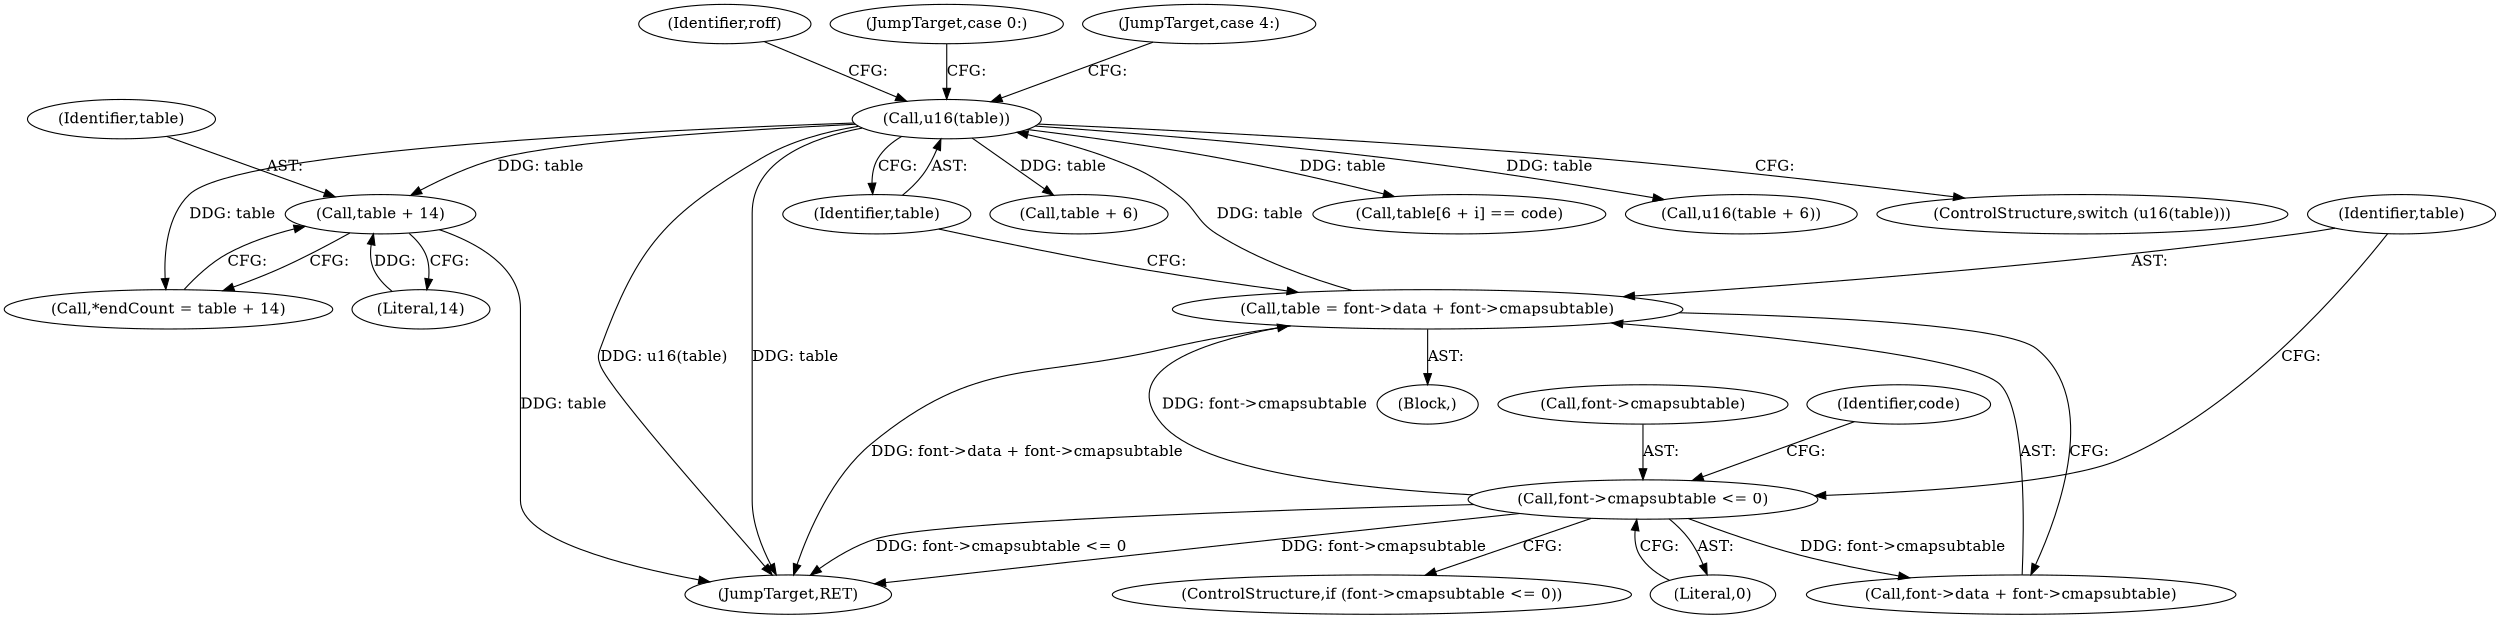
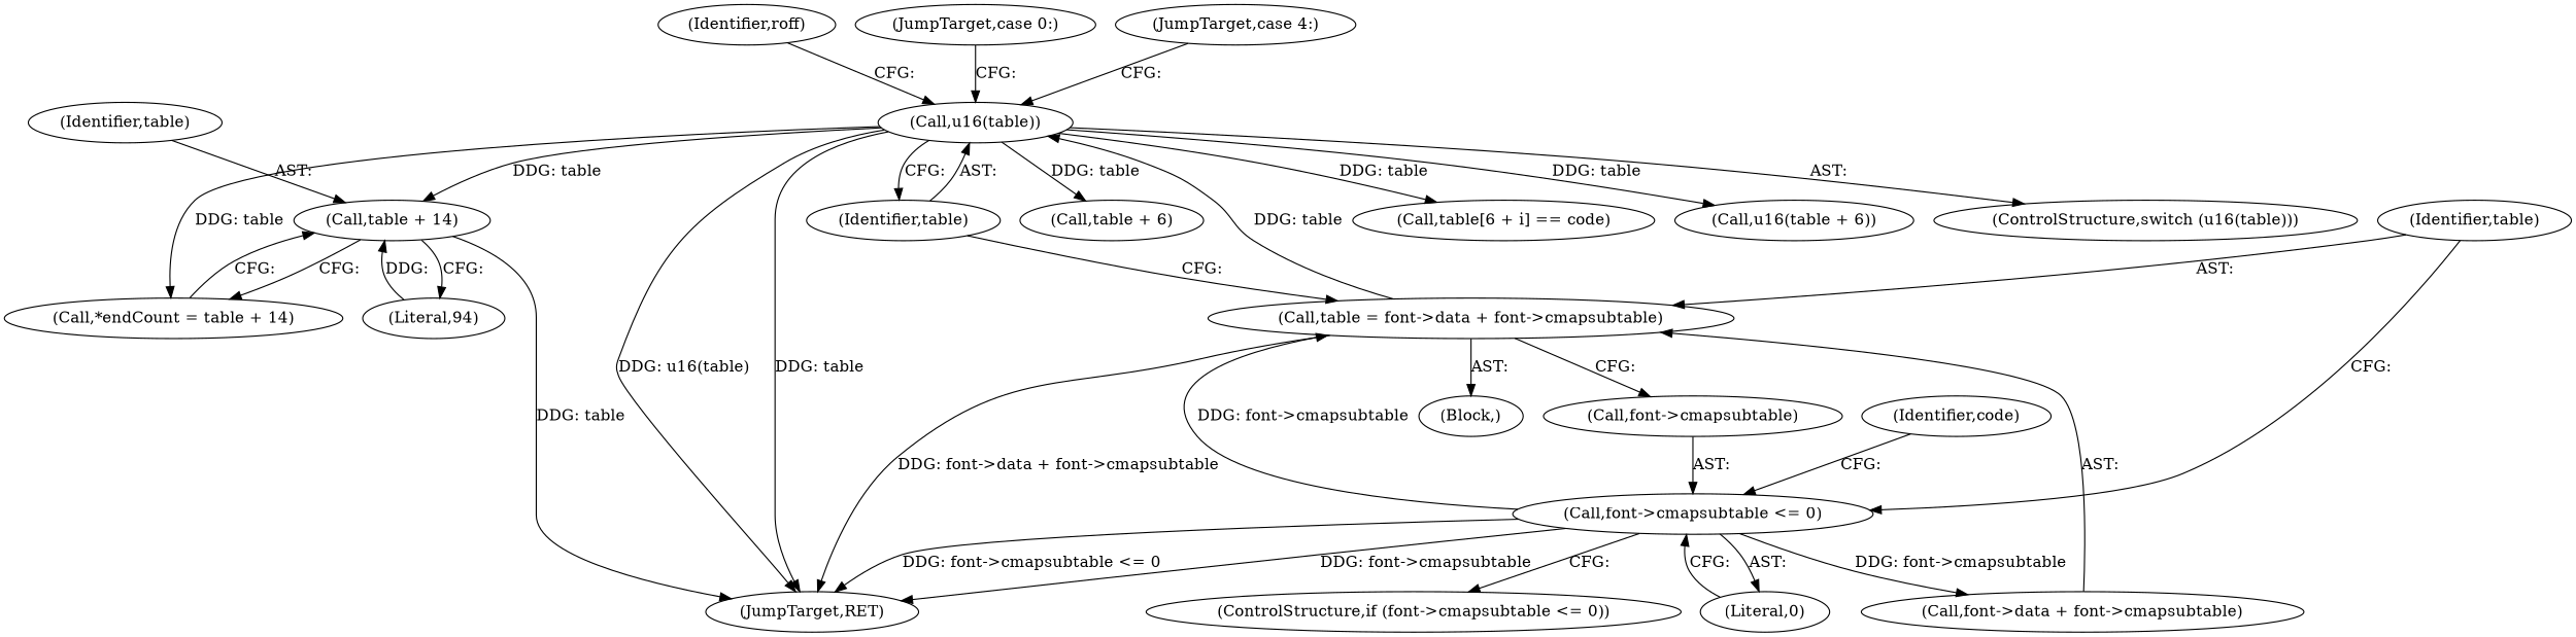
  digraph {
    fontname="DejaVu Serif"
    node [fontname="DejaVu Serif"]
    edge [fontname="DejaVu Serif"]
    n1 [label="(Call,table + 14)"]
-   n2 [label="(Literal,14)"]
+   n2 [label="(Literal,94)"]
    n3 [label="(Call,*endCount = table + 14)"]
    n4 [label="(JumpTarget,RET)"]
    n5 [label="(Call,u16(table))"]
    n6 [label="(Identifier,table)"]
    n7 [label="(Call,table + 6)"]
    n8 [label="(Call,table[6 + i] == code)"]
    n9 [label="(Call,u16(table + 6))"]
    n10 [label="(ControlStructure,switch (u16(table)))"]
    n11 [label="(Call,table = font->data + font->cmapsubtable)"]
    n12 [label="(Block,)"]
    n13 [label="(Call,font->data + font->cmapsubtable)"]
    n14 [label="(Call,font->cmapsubtable <= 0)"]
    n15 [label="(ControlStructure,if (font->cmapsubtable <= 0))"]
    n16 [label="(Literal,0)"]
    n17 [label="(Identifier,roff)"]
    n18 [label="(JumpTarget,case 0:)"]
    n19 [label="(Identifier,table)"]
    n20 [label="(JumpTarget,case 4:)"]
    n21 [label="(Identifier,table)"]
    n22 [label="(Identifier,code)"]
    n23 [label="(Call,font->cmapsubtable)"]
    n1 -> n2 [label="CFG: "]
    n1 -> n3 [label="CFG: "]
    n1 -> n4 [label="DDG: table"]
    n2 -> n1 [label="DDG: "]
    n3 -> n1 [label="CFG: "]
    n5 -> n1 [label="DDG: table"]
    n5 -> n3 [label="DDG: table"]
    n5 -> n4 [label="DDG: table"]
    n5 -> n4 [label="DDG: u16(table)"]
    n5 -> n6 [label="CFG: "]
    n5 -> n7 [label="DDG: table"]
    n5 -> n8 [label="DDG: table"]
    n5 -> n9 [label="DDG: table"]
-   n5 -> n10 [label="CFG: "]
+   n5 -> n10 [label="AST: "]
    n6 -> n5 [label="AST: "]
    n6 -> n11 [label="CFG: "]
    n11 -> n4 [label="DDG: font->data + font->cmapsubtable"]
    n11 -> n5 [label="DDG: table"]
    n11 -> n12 [label="AST: "]
-   n11 -> n13 [label="CFG: "]
+   n11 -> n23 [label="CFG: "]
    n13 -> n11 [label="AST: "]
    n14 -> n4 [label="DDG: font->cmapsubtable"]
    n14 -> n4 [label="DDG: font->cmapsubtable <= 0"]
    n14 -> n11 [label="DDG: font->cmapsubtable"]
    n14 -> n13 [label="DDG: font->cmapsubtable"]
    n14 -> n15 [label="CFG: "]
    n14 -> n16 [label="AST: "]
    n16 -> n14 [label="CFG: "]
    n17 -> n5 [label="CFG: "]
    n18 -> n5 [label="CFG: "]
    n19 -> n1 [label="AST: "]
    n20 -> n5 [label="CFG: "]
    n21 -> n11 [label="AST: "]
    n21 -> n14 [label="CFG: "]
    n22 -> n14 [label="CFG: "]
    n23 -> n14 [label="AST: "]
  }
